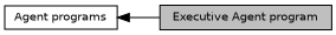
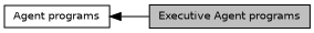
  digraph {
    rankdir=LR
    node [color=black fontname=Helvetica fontsize=10 shape=record style=filled]
-   n1 [fillcolor=grey75 fontcolor=black height=0.2 label="Executive Agent program" width=0.4]
+   n1 [fillcolor=grey75 fontcolor=black height=0.2 label="Executive Agent programs" width=0.4]
    n2 [fillcolor=white height=0.2 label="Agent programs" width=0.4]
    n2 -> n1 [dir=back fontname=Helvetica fontsize=10 labelfontname=Helvetica labelfontsize=10 shape=plaintext style=solid]
  }
